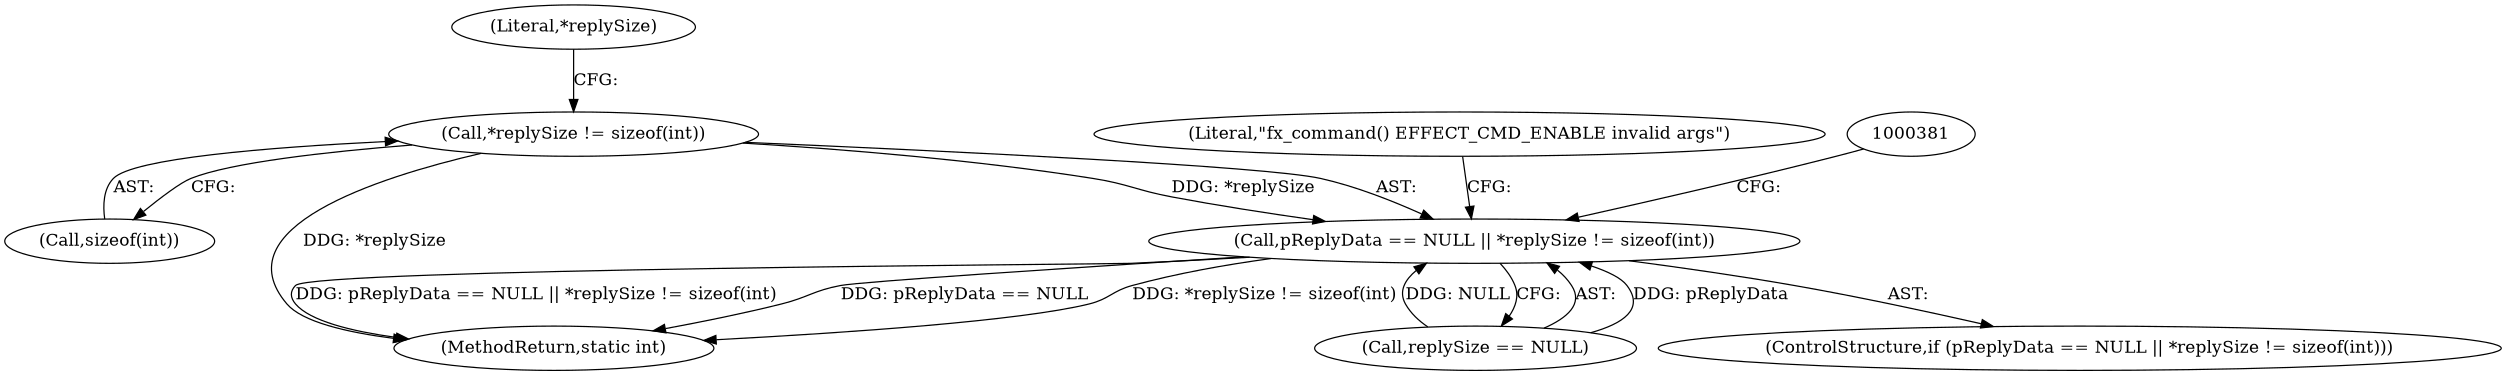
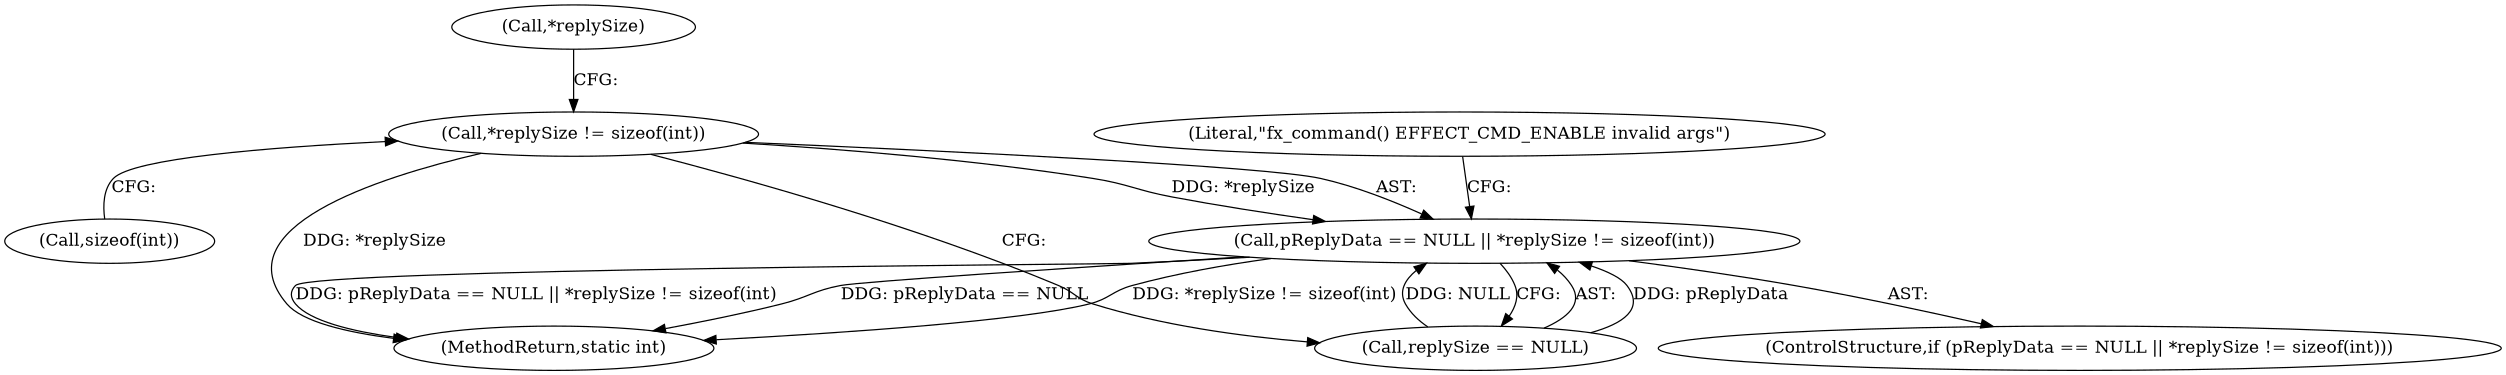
  digraph {
    n1 [label="(Call,*replySize != sizeof(int))"]
    n2 [label="(Call,pReplyData == NULL || *replySize != sizeof(int))"]
    n3 [label="(Call,sizeof(int))"]
    n4 [label="(MethodReturn,static int)"]
    n5 [label="(ControlStructure,if (pReplyData == NULL || *replySize != sizeof(int)))"]
    n6 [label="(Call,replySize == NULL)"]
    n7 [label="(Literal,\"fx_command() EFFECT_CMD_ENABLE invalid args\")"]
-   n8 [label="(Literal,*replySize)"]
-   1000381
+   n8 [label="(Call,*replySize)"]
    n1 -> n2 [label="AST: "]
    n1 -> n2 [label="DDG: *replySize"]
-   n1 -> n3 [label="CFG: "]
+   n1 -> n6 [label="CFG: "]
    n1 -> n4 [label="DDG: *replySize"]
    n2 -> n4 [label="DDG: pReplyData == NULL"]
    n2 -> n4 [label="DDG: *replySize != sizeof(int)"]
    n2 -> n4 [label="DDG: pReplyData == NULL || *replySize != sizeof(int)"]
    n2 -> n5 [label="AST: "]
    n2 -> n6 [label="CFG: "]
-   n3 -> n1 [label="AST: "]
+   n3 -> n1 [label="CFG: "]
    n6 -> n2 [label="AST: "]
    n6 -> n2 [label="DDG: pReplyData"]
    n6 -> n2 [label="DDG: NULL"]
    n7 -> n2 [label="CFG: "]
    n8 -> n1 [label="CFG: "]
-   1000381 -> n2 [label="CFG: "]
  }
